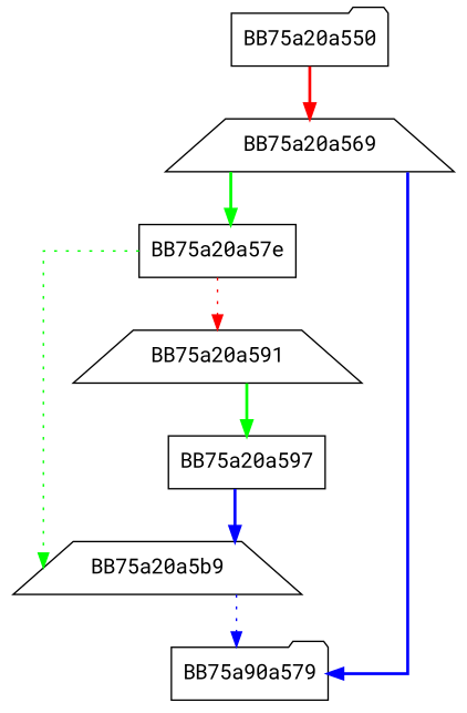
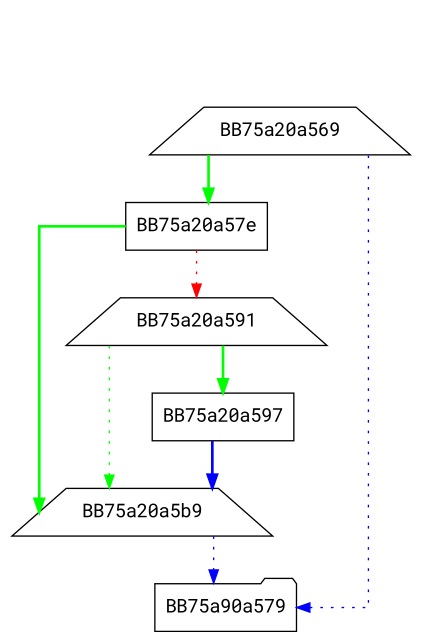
  digraph {
    fontname="Roboto Mono"
    splines=ortho
    node [fontname="Roboto Mono" shape=trapezium]
    edge [color=green fontname="Roboto Mono" style=bold]
-   BB75a20a550 [shape=folder]
    BB75a20a569
    BB75a20a57e [shape=box]
    BB75a20a5b9
    BB75a20a591
    n6 [label=BB75a90a579 shape=folder]
    BB75a20a597 [shape=box]
-   BB75a20a550 -> BB75a20a569 [color=red]
    BB75a20a569 -> BB75a20a57e
-   BB75a20a569 -> n6 [color=blue]
-   BB75a20a57e -> BB75a20a5b9 [style=dotted]
+   BB75a20a569 -> n6 [color=blue style=dotted]
+   BB75a20a57e -> BB75a20a5b9
    BB75a20a57e -> BB75a20a591 [color=red style=dotted]
    BB75a20a5b9 -> n6 [color=blue style=dotted]
+   BB75a20a591 -> BB75a20a5b9 [style=dotted]
    BB75a20a591 -> BB75a20a597
    BB75a20a597 -> BB75a20a5b9 [color=blue]
  }
